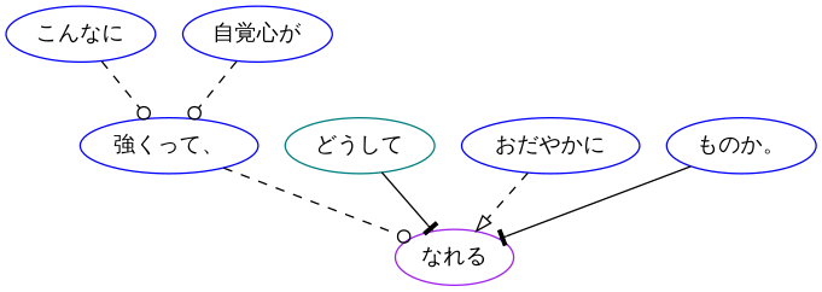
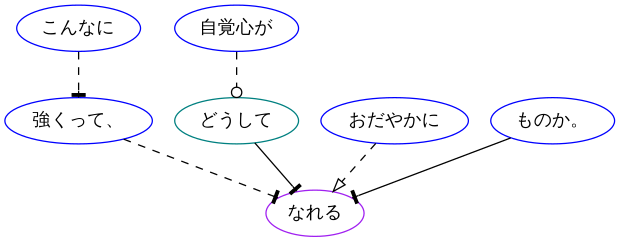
  digraph {
    node [color=blue]
    edge [arrowhead=odot style=dashed]
    n1 [label="こんなに"]
    n2 [label="強くって、"]
    n3 [color=purple label="なれる"]
    n4 [label="自覚心が"]
    n5 [color=teal label="どうして"]
    n6 [label="おだやかに"]
    n7 [label="ものか。"]
-   n1 -> n2
-   n2 -> n3
-   n4 -> n2
+   n1 -> n2 [arrowhead=tee]
+   n2 -> n3 [arrowhead=tee]
+   n4 -> n5
    n5 -> n3 [arrowhead=tee style=solid]
    n6 -> n3 [arrowhead=onormal]
    n7 -> n3 [arrowhead=tee style=solid]
  }
